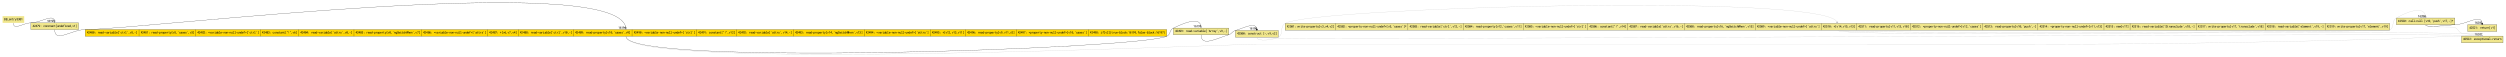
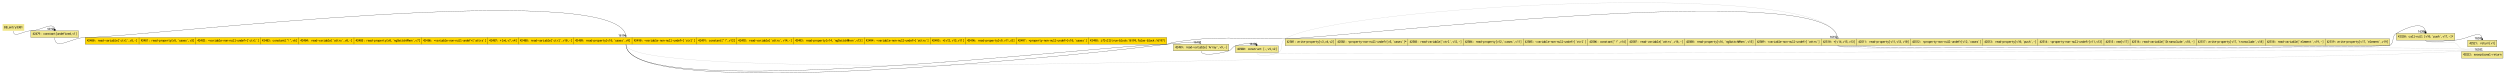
  digraph {
    fontname="Roboto Mono"
    rankdir=LR
    node [fillcolor=khaki fontname="Roboto Mono" shape=record style=filled]
    edge [arrowhead=box fontname="Roboto Mono" headport=n tailport=s]
    n1 [label=BB_entry3301 shape=none]
    n2 [label="{42479: constant[undefined,v1]}"]
    n3 [fillcolor=gold label="{42480: read-variable['ctrl',v5,-]|42481: read-property[v5,'cases',v3]|42482: \<variable-non-null-undef\>['ctrl']|42483: constant[\"!\",v6]|42484: read-variable['attrs',v8,-]|42485: read-property[v8,'ngSwitchWhen',v7]|42486: \<variable-non-null-undef\>['attrs']|42487: +[v6,v7,v4]|42488: read-variable['ctrl',v10,-]|42489: read-property[v10,'cases',v9]|42490: \<variable-non-null-undef\>['ctrl']|42491: constant[\"!\",v12]|42492: read-variable['attrs',v14,-]|42493: read-property[v14,'ngSwitchWhen',v13]|42494: \<variable-non-null-undef\>['attrs']|42495: +[v12,v13,v11]|42496: read-property[v9,v11,v2]|42497: \<property-non-null-undef\>[v10,'cases']|42498: if[v2](true-block:16199,false-block:16197)}"]
    n4 [label="{42501: write-property[v3,v4,v2]|42502: \<property-non-null-undef\>[v5,'cases']*|42503: read-variable['ctrl',v12,-]|42504: read-property[v12,'cases',v11]|42505: \<variable-non-null-undef\>['ctrl']|42506: constant[\"!\",v14]|42507: read-variable['attrs',v16,-]|42508: read-property[v16,'ngSwitchWhen',v15]|42509: \<variable-non-null-undef\>['attrs']|42510: +[v14,v15,v13]|42511: read-property[v11,v13,v10]|42512: \<property-non-null-undef\>[v12,'cases']|42513: read-property[v10,'push',-]|42514: \<property-non-null-undef\>[v11,v13]|42515: new[v17]|42516: read-variable['$transclude',v18,-]|42517: write-property[v17,'transclude',v18]|42518: read-variable['element',v19,-]|42519: write-property[v17,'element',v19]}"]
    n5 [label="{42499: read-variable['Array',v9,-]}"]
    n6 [label="{42522: exceptional-return}"]
    n7 [label="{42520: call-null [v10,'push',v17,-]*}"]
    n8 [label="{42500: construct [-,v9,v2]}"]
    n9 [label="{42521: return[v1]}"]
-   n1 -> n2 [arrowhead=onormal headlabel="    16195"]
+   n1 -> n2 [headlabel="    16195"]
    n2 -> n3 [arrowhead=onormal headlabel="      16196"]
+   n3 -> n4 [headlabel="      16199"]
    n3 -> n5 [arrowhead=onormal headlabel="      16197"]
    n3 -> n6 [arrowhead=dot color=gray headlabel="      16202"]
    n4 -> n6 [color=gray]
-   n4 -> n7 [headlabel="      16200" color=gray]
+   n4 -> n7 [headlabel="      16200"]
    n5 -> n8 [arrowhead=dot headlabel="      16198"]
    n7 -> n6 [arrowhead=onormal color=gray]
    n7 -> n9 [arrowhead=dot headlabel="      16201"]
    n8 -> n4 [color=gray]
    n8 -> n6 [arrowhead=dot color=gray]
  }
